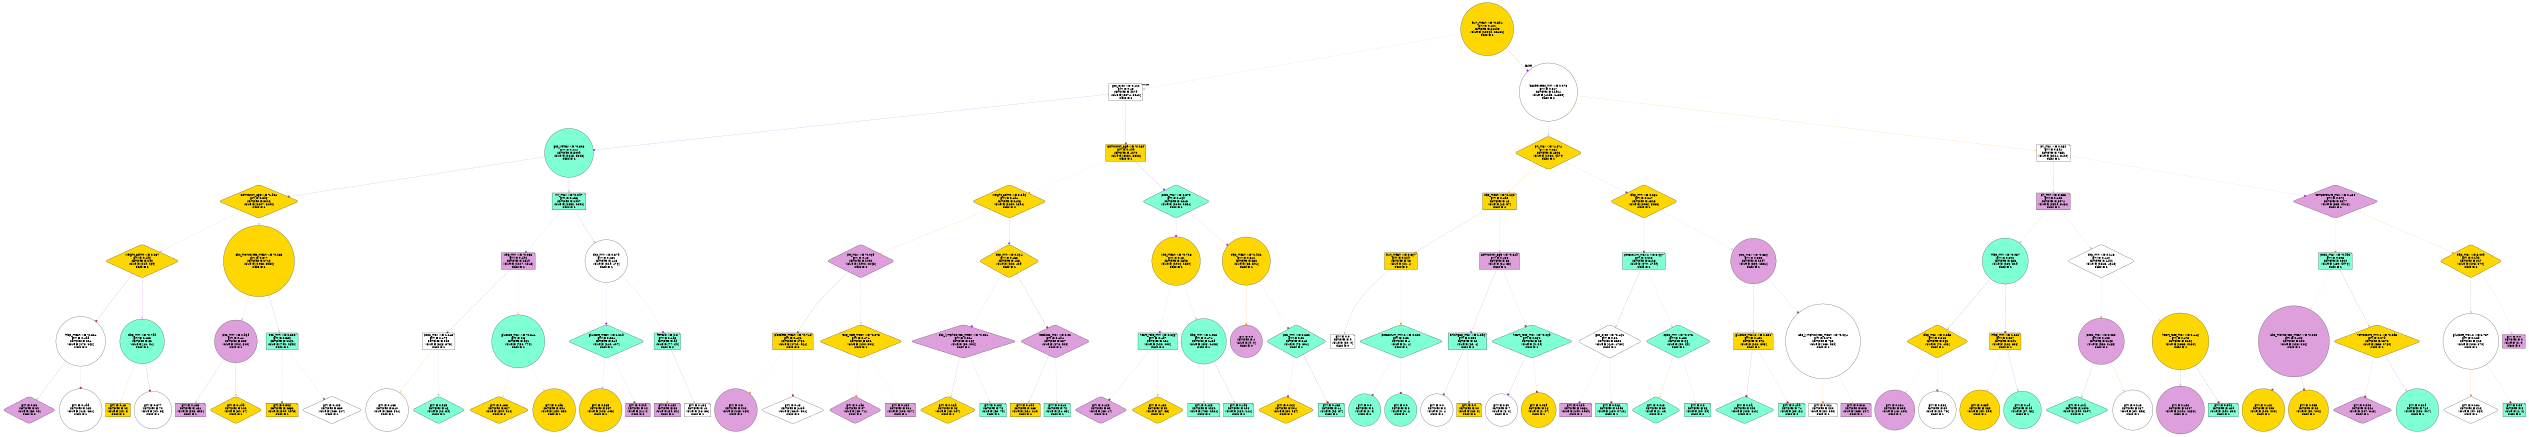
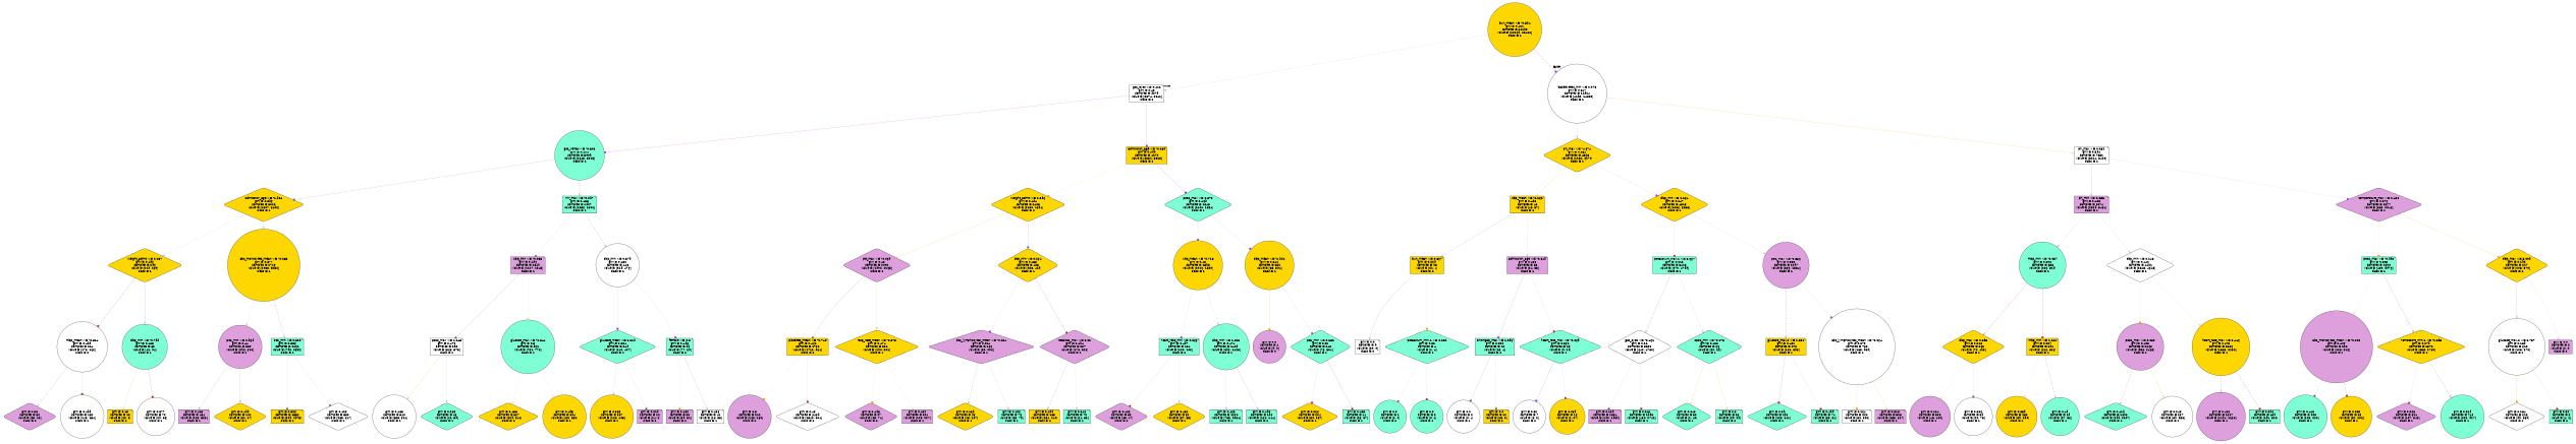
  digraph {
    node [color=black fillcolor=aquamarine fontname=helvetica shape=note style="filled, rounded"]
    edge [arrowhead=box color=gray40 fontname=helvetica style=dotted]
    n1 [fillcolor=gold label="bun_mean <= -0.394\ngini = 0.421\nsamples = 21193\nvalue = [10069, 23421]\nclass = 1" shape=circle]
    n2 [fillcolor=white label="gcs_eyes <= 0.412\ngini = 0.48\nsamples = 9279\nvalue = [5874, 8841]\nclass = 1"]
    n3 [fillcolor=white label="baseexcess_min <= 0.073\ngini = 0.347\nsamples = 11914\nvalue = [4195, 14580]\nclass = 1" shape=circle]
    n4 [label="gcs_verbal <= -0.308\ngini = 0.444\nsamples = 5009\nvalue = [2643, 5313]\nclass = 1" shape=circle]
    n5 [fillcolor=gold label="admission_age <= -0.189\ngini = 0.499\nsamples = 4270\nvalue = [3231, 3528]\nclass = 1"]
    n6 [fillcolor=gold label="ph_max <= -4.674\ngini = 0.254\nsamples = 4563\nvalue = [1081, 6170]\nclass = 1" shape=diamond]
    n7 [fillcolor=white label="ph_max <= 0.152\ngini = 0.394\nsamples = 7351\nvalue = [3114, 8410]\nclass = 1"]
    n8 [fillcolor=gold label="admission_age <= -1.954\ngini = 0.396\nsamples = 3012\nvalue = [1307, 3492]\nclass = 1" shape=diamond]
    n9 [label="inr_max <= -0.097\ngini = 0.488\nsamples = 1997\nvalue = [1336, 1821]\nclass = 1"]
    n10 [fillcolor=gold label="weight_admit <= 0.896\ngini = 0.494\nsamples = 2425\nvalue = [2130, 1694]\nclass = 0" shape=diamond]
    n11 [label="pco2_max <= 0.375\ngini = 0.469\nsamples = 1845\nvalue = [1101, 1834]\nclass = 1" shape=diamond]
    n12 [fillcolor=gold label="weight_admit <= 0.187\ngini = 0.496\nsamples = 296\nvalue = [219, 260]\nclass = 1" shape=diamond]
    n13 [fillcolor=gold label="abs_monocytes_mean <= -0.285\ngini = 0.377\nsamples = 2716\nvalue = [1088, 3232]\nclass = 1" shape=circle]
    n14 [fillcolor=plum label="sbp_min <= -0.083\ngini = 0.496\nsamples = 1549\nvalue = [1117, 1345]\nclass = 1"]
    n15 [fillcolor=white label="sbp_min <= 0.379\ngini = 0.432\nsamples = 448\nvalue = [219, 476]\nclass = 1" shape=circle]
    n16 [fillcolor=white label="mbp_mean <= -0.814\ngini = 0.499\nsamples = 214\nvalue = [178, 166]\nclass = 0" shape=circle]
    n17 [label="dbp_min <= -0.799\ngini = 0.423\nsamples = 82\nvalue = [41, 94]\nclass = 1" shape=circle]
    n18 [fillcolor=plum label="po2_min <= 0.969\ngini = 0.44\nsamples = 555\nvalue = [296, 610]\nclass = 1" shape=circle]
    n19 [label="po2_min <= 0.535\ngini = 0.356\nsamples = 2161\nvalue = [792, 2622]\nclass = 1"]
    n20 [fillcolor=plum label="gini = 0.38\nsamples = 32\nvalue = [35, 12]\nclass = 0" shape=diamond]
    n21 [fillcolor=white label="gini = 0.499\nsamples = 182\nvalue = [143, 154]\nclass = 1" shape=circle]
    n22 [fillcolor=gold label="gini = 0.48\nsamples = 12\nvalue = [12, 8]\nclass = 0"]
    n23 [fillcolor=white label="gini = 0.377\nsamples = 70\nvalue = [29, 86]\nclass = 1" shape=circle]
    n24 [fillcolor=plum label="gini = 0.413\nsamples = 454\nvalue = [215, 523]\nclass = 1"]
    n25 [fillcolor=gold label="gini = 0.499\nsamples = 101\nvalue = [81, 87]\nclass = 1" shape=diamond]
    n26 [fillcolor=gold label="gini = 0.326\nsamples = 1581\nvalue = [509, 1975]\nclass = 1"]
    n27 [fillcolor=white label="gini = 0.423\nsamples = 580\nvalue = [283, 647]\nclass = 1" shape=diamond]
    n28 [fillcolor=white label="pco2_max <= 1.143\ngini = 0.476\nsamples = 588\nvalue = [366, 573]\nclass = 1"]
    n29 [label="glucose_max <= -0.544\ngini = 0.5\nsamples = 961\nvalue = [751, 772]\nclass = 1" shape=circle]
    n30 [label="glucose_mean <= 1.219\ngini = 0.384\nsamples = 349\nvalue = [142, 407]\nclass = 1" shape=diamond]
    n31 [label="female <= 0.5\ngini = 0.498\nsamples = 99\nvalue = [77, 69]\nclass = 0"]
    n32 [fillcolor=white label="gini = 0.483\nsamples = 540\nvalue = [355, 514]\nclass = 1" shape=circle]
    n33 [label="gini = 0.265\nsamples = 46\nvalue = [11, 59]\nclass = 1" shape=diamond]
    n34 [fillcolor=gold label="gini = 0.488\nsamples = 367\nvalue = [329, 241]\nclass = 0" shape=diamond]
    n35 [fillcolor=gold label="gini = 0.493\nsamples = 594\nvalue = [422, 531]\nclass = 1" shape=circle]
    n36 [fillcolor=gold label="gini = 0.365\nsamples = 337\nvalue = [128, 405]\nclass = 1" shape=circle]
    n37 [fillcolor=plum label="gini = 0.219\nsamples = 12\nvalue = [14, 2]\nclass = 0"]
    n38 [fillcolor=plum label="gini = 0.452\nsamples = 58\nvalue = [59, 31]\nclass = 0"]
    n39 [fillcolor=white label="gini = 0.436\nsamples = 41\nvalue = [18, 38]\nclass = 1"]
    n40 [fillcolor=plum label="ptt_max <= -0.069\ngini = 0.48\nsamples = 2002\nvalue = [1902, 1265]\nclass = 0" shape=diamond]
    n41 [fillcolor=gold label="sbp_min <= 0.264\ngini = 0.453\nsamples = 423\nvalue = [228, 429]\nclass = 1" shape=diamond]
    n42 [fillcolor=gold label="wbc_mean <= -0.718\ngini = 0.48\nsamples = 1593\nvalue = [1016, 1530]\nclass = 1" shape=circle]
    n43 [fillcolor=gold label="dbp_mean <= -1.921\ngini = 0.342\nsamples = 252\nvalue = [85, 304]\nclass = 1" shape=circle]
    n44 [fillcolor=gold label="platelets_mean <= -0.748\ngini = 0.461\nsamples = 1701\nvalue = [1712, 964]\nclass = 0"]
    n45 [fillcolor=gold label="resp_rate_mean <= -0.575\ngini = 0.474\nsamples = 301\nvalue = [190, 301]\nclass = 1" shape=diamond]
    n46 [fillcolor=plum label="abs_lymphocytes_mean <= -0.054\ngini = 0.314\nsamples = 166\nvalue = [50, 206]\nclass = 1" shape=diamond]
    n47 [fillcolor=plum label="totalco2_max <= 0.02\ngini = 0.494\nsamples = 257\nvalue = [178, 223]\nclass = 1" shape=diamond]
    n48 [fillcolor=plum label="gini = 0.5\nsamples = 212\nvalue = [163, 160]\nclass = 0" shape=circle]
    n49 [fillcolor=white label="gini = 0.45\nsamples = 1489\nvalue = [1549, 804]\nclass = 0" shape=diamond]
    n50 [fillcolor=plum label="gini = 0.498\nsamples = 97\nvalue = [85, 74]\nclass = 0" shape=diamond]
    n51 [fillcolor=plum label="gini = 0.432\nsamples = 204\nvalue = [105, 227]\nclass = 1"]
    n52 [fillcolor=gold label="gini = 0.189\nsamples = 96\nvalue = [15, 127]\nclass = 1" shape=diamond]
    n53 [label="gini = 0.426\nsamples = 70\nvalue = [35, 79]\nclass = 1"]
    n54 [fillcolor=gold label="gini = 0.499\nsamples = 185\nvalue = [154, 140]\nclass = 0"]
    n55 [label="gini = 0.348\nsamples = 72\nvalue = [24, 83]\nclass = 1"]
    n56 [label="heart_rate_min <= 0.266\ngini = 0.497\nsamples = 134\nvalue = [120, 102]\nclass = 0"]
    n57 [label="dbp_min <= 1.023\ngini = 0.474\nsamples = 1459\nvalue = [896, 1428]\nclass = 1" shape=circle]
    n58 [fillcolor=plum label="gini = 0.0\nsamples = 4\nvalue = [9, 0]\nclass = 0" shape=circle]
    n59 [label="po2_min <= 0.252\ngini = 0.32\nsamples = 248\nvalue = [76, 304]\nclass = 1" shape=diamond]
    n60 [fillcolor=plum label="gini = 0.465\nsamples = 82\nvalue = [83, 47]\nclass = 0" shape=diamond]
    n61 [fillcolor=gold label="gini = 0.481\nsamples = 52\nvalue = [37, 55]\nclass = 1" shape=diamond]
    n62 [label="gini = 0.463\nsamples = 1261\nvalue = [735, 1284]\nclass = 1"]
    n63 [label="gini = 0.498\nsamples = 198\nvalue = [161, 144]\nclass = 0"]
    n64 [fillcolor=gold label="gini = 0.266\nsamples = 204\nvalue = [50, 267]\nclass = 1" shape=diamond]
    n65 [label="gini = 0.485\nsamples = 44\nvalue = [26, 37]\nclass = 1"]
    n66 [fillcolor=gold label="sbp_mean <= -2.268\ngini = 0.495\nsamples = 48\nvalue = [45, 37]\nclass = 0"]
    n67 [fillcolor=gold label="dbp_min <= 0.264\ngini = 0.247\nsamples = 4515\nvalue = [1036, 6133]\nclass = 1" shape=diamond]
    n68 [fillcolor=plum label="ph_min <= 0.058\ngini = 0.433\nsamples = 5074\nvalue = [2529, 5464]\nclass = 1"]
    n69 [fillcolor=plum label="temperature_max <= 0.438\ngini = 0.276\nsamples = 2277\nvalue = [585, 2946]\nclass = 1" shape=diamond]
    n70 [fillcolor=gold label="bun_mean <= 0.867\ngini = 0.269\nsamples = 13\nvalue = [21, 4]\nclass = 0"]
    n71 [fillcolor=plum label="admission_age <= -0.849\ngini = 0.488\nsamples = 35\nvalue = [24, 33]\nclass = 1"]
    n72 [label="potassium_max.1 <= 3.667\ngini = 0.215\nsamples = 3418\nvalue = [670, 4799]\nclass = 1"]
    n73 [fillcolor=plum label="po2_max <= -0.856\ngini = 0.338\nsamples = 1097\nvalue = [366, 1334]\nclass = 1" shape=circle]
    n74 [fillcolor=white label="gini = 0.0\nsamples = 9\nvalue = [20, 0]\nclass = 0"]
    n75 [label="potassium_min.1 <= 0.232\ngini = 0.32\nsamples = 4\nvalue = [1, 4]\nclass = 1" shape=diamond]
    n76 [label="aniongap_max <= 1.396\ngini = 0.332\nsamples = 12\nvalue = [15, 4]\nclass = 0"]
    n77 [label="heart_rate_max <= -0.069\ngini = 0.361\nsamples = 23\nvalue = [9, 29]\nclass = 1" shape=diamond]
    n78 [label="gini = 0.0\nsamples = 1\nvalue = [1, 0]\nclass = 0" shape=circle]
    n79 [label="gini = 0.0\nsamples = 3\nvalue = [0, 4]\nclass = 1" shape=circle]
    n80 [fillcolor=white label="gini = 0.0\nsamples = 2\nvalue = [0, 4]\nclass = 1" shape=circle]
    n81 [fillcolor=gold label="gini = 0.0\nsamples = 10\nvalue = [15, 0]\nclass = 0"]
    n82 [fillcolor=white label="gini = 0.32\nsamples = 7\nvalue = [8, 2]\nclass = 0" shape=circle]
    n83 [fillcolor=gold label="gini = 0.069\nsamples = 16\nvalue = [1, 27]\nclass = 1" shape=circle]
    n84 [fillcolor=white label="gcs_eyes <= -0.461\ngini = 0.21\nsamples = 3352\nvalue = [640, 4730]\nclass = 1" shape=diamond]
    n85 [label="spo2_min <= -0.178\ngini = 0.422\nsamples = 66\nvalue = [30, 69]\nclass = 1" shape=diamond]
    n86 [fillcolor=gold label="glucose_max.2 <= 1.551\ngini = 0.431\nsamples = 372\nvalue = [181, 395]\nclass = 1"]
    n87 [fillcolor=white label="abs_lymphocytes_mean <= -0.064\ngini = 0.275\nsamples = 725\nvalue = [185, 939]\nclass = 1" shape=circle]
    n88 [fillcolor=plum label="gini = 0.159\nsamples = 1354\nvalue = [190, 1989]\nclass = 1"]
    n89 [label="gini = 0.242\nsamples = 1998\nvalue = [450, 2741]\nclass = 1"]
    n90 [label="gini = 0.048\nsamples = 30\nvalue = [1, 40]\nclass = 1" shape=diamond]
    n91 [label="gini = 0.5\nsamples = 36\nvalue = [29, 29]\nclass = 0"]
    n92 [label="gini = 0.39\nsamples = 298\nvalue = [123, 341]\nclass = 1" shape=diamond]
    n93 [label="gini = 0.499\nsamples = 74\nvalue = [58, 54]\nclass = 0"]
    n94 [fillcolor=white label="gini = 0.164\nsamples = 220\nvalue = [32, 322]\nclass = 1"]
    n95 [fillcolor=plum label="gini = 0.318\nsamples = 505\nvalue = [153, 617]\nclass = 1"]
    n96 [label="mbp_min <= -0.057\ngini = 0.302\nsamples = 653\nvalue = [186, 819]\nclass = 1" shape=circle]
    n97 [fillcolor=white label="sbp_min <= 0.148\ngini = 0.446\nsamples = 4421\nvalue = [2343, 4645]\nclass = 1" shape=diamond]
    n98 [label="pco2_max <= -0.992\ngini = 0.305\nsamples = 1660\nvalue = [480, 2076]\nclass = 1"]
    n99 [fillcolor=gold label="dbp_max <= 5.009\ngini = 0.192\nsamples = 617\nvalue = [105, 870]\nclass = 1" shape=diamond]
    n100 [fillcolor=gold label="dbp_max <= 0.895\ngini = 0.218\nsamples = 362\nvalue = [70, 493]\nclass = 1" shape=diamond]
    n101 [fillcolor=gold label="mbp_min <= 1.111\ngini = 0.387\nsamples = 291\nvalue = [116, 326]\nclass = 1"]
    n102 [fillcolor=plum label="pco2_max <= 0.033\ngini = 0.403\nsamples = 2165\nvalue = [958, 2465]\nclass = 1" shape=circle]
    n103 [fillcolor=gold label="heart_rate_max <= 0.446\ngini = 0.475\nsamples = 2256\nvalue = [1385, 2180]\nclass = 1" shape=circle]
    n104 [fillcolor=plum label="gini = 0.184\nsamples = 303\nvalue = [48, 420]\nclass = 1" shape=circle]
    n105 [fillcolor=white label="gini = 0.356\nsamples = 59\nvalue = [22, 73]\nclass = 1" shape=circle]
    n106 [fillcolor=gold label="gini = 0.359\nsamples = 252\nvalue = [89, 290]\nclass = 1" shape=circle]
    n107 [label="gini = 0.49\nsamples = 39\nvalue = [27, 36]\nclass = 1" shape=circle]
    n108 [label="gini = 0.419\nsamples = 1898\nvalue = [899, 2107]\nclass = 1" shape=diamond]
    n109 [fillcolor=white label="gini = 0.243\nsamples = 267\nvalue = [59, 358]\nclass = 1" shape=circle]
    n110 [fillcolor=plum label="gini = 0.486\nsamples = 1817\nvalue = [1194, 1668]\nclass = 1" shape=circle]
    n111 [label="gini = 0.396\nsamples = 439\nvalue = [191, 512]\nclass = 1"]
    n112 [fillcolor=plum label="abs_monocytes_mean <= -0.083\ngini = 0.406\nsamples = 288\nvalue = [125, 316]\nclass = 1" shape=circle]
    n113 [fillcolor=gold label="hematocrit_min.1 <= -0.395\ngini = 0.279\nsamples = 1372\nvalue = [355, 1760]\nclass = 1" shape=diamond]
    n114 [fillcolor=white label="glucose_max.2 <= 2.737\ngini = 0.189\nsamples = 615\nvalue = [103, 870]\nclass = 1" shape=circle]
    n115 [fillcolor=plum label="gini = 0.0\nsamples = 2\nvalue = [2, 0]\nclass = 0"]
-   n116 [fillcolor=gold label="gini = 0.442\nsamples = 203\nvalue = [103, 210]\nclass = 1" shape=circle]
+   n116 [label="gini = 0.442\nsamples = 203\nvalue = [103, 210]\nclass = 1" shape=circle]
    n117 [fillcolor=gold label="gini = 0.285\nsamples = 85\nvalue = [22, 106]\nclass = 1" shape=circle]
    n118 [fillcolor=plum label="gini = 0.228\nsamples = 624\nvalue = [127, 843]\nclass = 1" shape=diamond]
    n119 [label="gini = 0.319\nsamples = 748\nvalue = [228, 917]\nclass = 1" shape=circle]
    n120 [fillcolor=white label="gini = 0.184\nsamples = 612\nvalue = [99, 869]\nclass = 1" shape=diamond]
    n121 [label="gini = 0.32\nsamples = 3\nvalue = [4, 1]\nclass = 0"]
    n1 -> n2 [arrowhead=onormal color=purple headlabel=True labelangle=45 labeldistance=2.5]
    n1 -> n3 [color=purple headlabel=False labelangle=-45 labeldistance=2.5 style=dashed]
    n2 -> n4 [color=purple style=dashed]
    n2 -> n5 [color=purple style=dashed]
    n3 -> n6 [arrowhead=onormal color=purple]
    n3 -> n7 [arrowhead=onormal color=darkorange style=dashed]
    n4 -> n8 [style=dashed]
    n4 -> n9 [arrowhead=onormal color=brown style=dashed]
    n5 -> n10 [color=darkorange]
    n5 -> n11 [color=purple style=dashed]
    n6 -> n66 [arrowhead=onormal color=darkorange style=dashed]
    n6 -> n67 [color=purple]
    n7 -> n68 [arrowhead=onormal style=dashed]
    n7 -> n69 [color=purple]
    n8 -> n12 [arrowhead=onormal color=purple]
    n8 -> n13 [arrowhead=onormal style=dashed]
    n9 -> n14
    n9 -> n15 [arrowhead=onormal style=dashed]
    n10 -> n40 [arrowhead=onormal color=darkorange style=dashed]
    n10 -> n41 [style=dashed]
    n11 -> n42 [color=purple]
    n11 -> n43 [color=purple]
    n12 -> n16 [color=brown style=dashed]
    n12 -> n17 [arrowhead=onormal color=purple style=dashed]
    n13 -> n18 [arrowhead=onormal color=purple]
    n13 -> n19 [arrowhead=onormal color=purple style=dashed]
    n14 -> n28 [style=dashed]
    n14 -> n29 [arrowhead=onormal color=darkorange]
    n15 -> n30 [color=purple]
    n15 -> n31 [color=purple]
    n16 -> n20 [arrowhead=onormal style=dashed]
    n16 -> n21 [color=brown]
    n17 -> n22 [arrowhead=onormal color=darkorange style=dashed]
    n17 -> n23 [color=brown style=dashed]
    n18 -> n24 [arrowhead=onormal style=dashed]
    n18 -> n25 [arrowhead=onormal style=dashed]
    n19 -> n26
    n19 -> n27
    n28 -> n32 [arrowhead=onormal color=darkorange style=dashed]
    n28 -> n33 [arrowhead=onormal]
    n29 -> n34 [arrowhead=onormal color=darkorange]
    n29 -> n35 [arrowhead=onormal color=darkorange]
    n30 -> n36 [arrowhead=onormal color=purple]
    n30 -> n37
    n31 -> n38 [color=darkorange]
    n31 -> n39 [arrowhead=onormal style=dashed]
    n40 -> n44 [style=dashed]
    n40 -> n45 [arrowhead=onormal]
    n41 -> n46 [color=purple]
    n41 -> n47 [color=brown style=dashed]
    n42 -> n56 [color=purple]
    n42 -> n57 [arrowhead=onormal]
    n43 -> n58 [color=darkorange style=dashed]
    n43 -> n59
    n44 -> n48 [color=darkorange]
    n44 -> n49 [color=brown]
    n45 -> n50 [color=darkorange]
    n45 -> n51 [arrowhead=onormal color=darkorange]
    n46 -> n52 [arrowhead=onormal style=dashed]
    n46 -> n53 [arrowhead=onormal color=brown]
    n47 -> n54 [arrowhead=onormal style=dashed]
    n47 -> n55 [arrowhead=onormal]
    n56 -> n60 [color=brown]
    n56 -> n61 [arrowhead=onormal]
    n57 -> n62 [arrowhead=onormal color=purple]
    n57 -> n63 [arrowhead=onormal color=purple style=dashed]
    n59 -> n64 [color=brown]
    n59 -> n65 [color=brown style=dashed]
    n66 -> n70 [arrowhead=onormal style=dashed]
    n66 -> n71 [arrowhead=onormal]
    n67 -> n72 [color=brown]
    n67 -> n73 [arrowhead=onormal]
    n68 -> n96 [arrowhead=onormal color=brown]
    n68 -> n97 [arrowhead=onormal]
    n69 -> n98 [color=darkorange]
    n69 -> n99 [color=darkorange style=dashed]
    n70 -> n74 [arrowhead=onormal style=dashed]
    n70 -> n75 [color=darkorange]
    n71 -> n76 [color=purple style=dashed]
    n71 -> n77 [color=brown]
    n72 -> n84 [arrowhead=onormal color=brown style=dashed]
    n72 -> n85 [arrowhead=onormal color=purple]
    n73 -> n86 [arrowhead=onormal color=brown style=dashed]
    n73 -> n87
    n75 -> n78
    n75 -> n79 [color=brown]
    n76 -> n80 [style=dashed]
    n76 -> n81
    n77 -> n82 [color=purple style=dashed]
    n77 -> n83 [color=brown]
    n84 -> n88 [color=purple]
    n84 -> n89 [color=brown]
    n85 -> n90 [arrowhead=onormal color=darkorange style=dashed]
    n85 -> n91 [arrowhead=onormal color=darkorange style=dashed]
    n86 -> n92 [color=brown style=dashed]
    n86 -> n93 [color=brown]
    n87 -> n94 [color=darkorange style=dashed]
    n87 -> n95 [arrowhead=onormal color=darkorange style=dashed]
    n96 -> n100 [arrowhead=onormal color=brown style=dashed]
    n96 -> n101 [color=brown style=dashed]
    n97 -> n102 [color=darkorange]
    n97 -> n103 [arrowhead=onormal color=darkorange]
    n98 -> n112 [arrowhead=onormal color=darkorange]
    n98 -> n113 [arrowhead=onormal color=brown style=dashed]
    n99 -> n114 [arrowhead=onormal style=dashed]
    n99 -> n115 [arrowhead=onormal color=purple]
    n100 -> n104 [arrowhead=onormal color=darkorange]
    n100 -> n105
    n101 -> n106 [arrowhead=onormal color=darkorange]
    n101 -> n107 [arrowhead=onormal color=purple style=dashed]
    n102 -> n108 [arrowhead=onormal style=dashed]
    n102 -> n109 [arrowhead=onormal color=darkorange style=dashed]
    n103 -> n110 [arrowhead=onormal style=dashed]
    n103 -> n111 [color=brown style=dashed]
    n112 -> n116
    n112 -> n117 [color=brown style=dashed]
    n113 -> n118 [color=brown]
    n113 -> n119 [arrowhead=onormal color=purple style=dashed]
    n114 -> n120 [color=darkorange style=dashed]
    n114 -> n121 [color=brown]
  }
